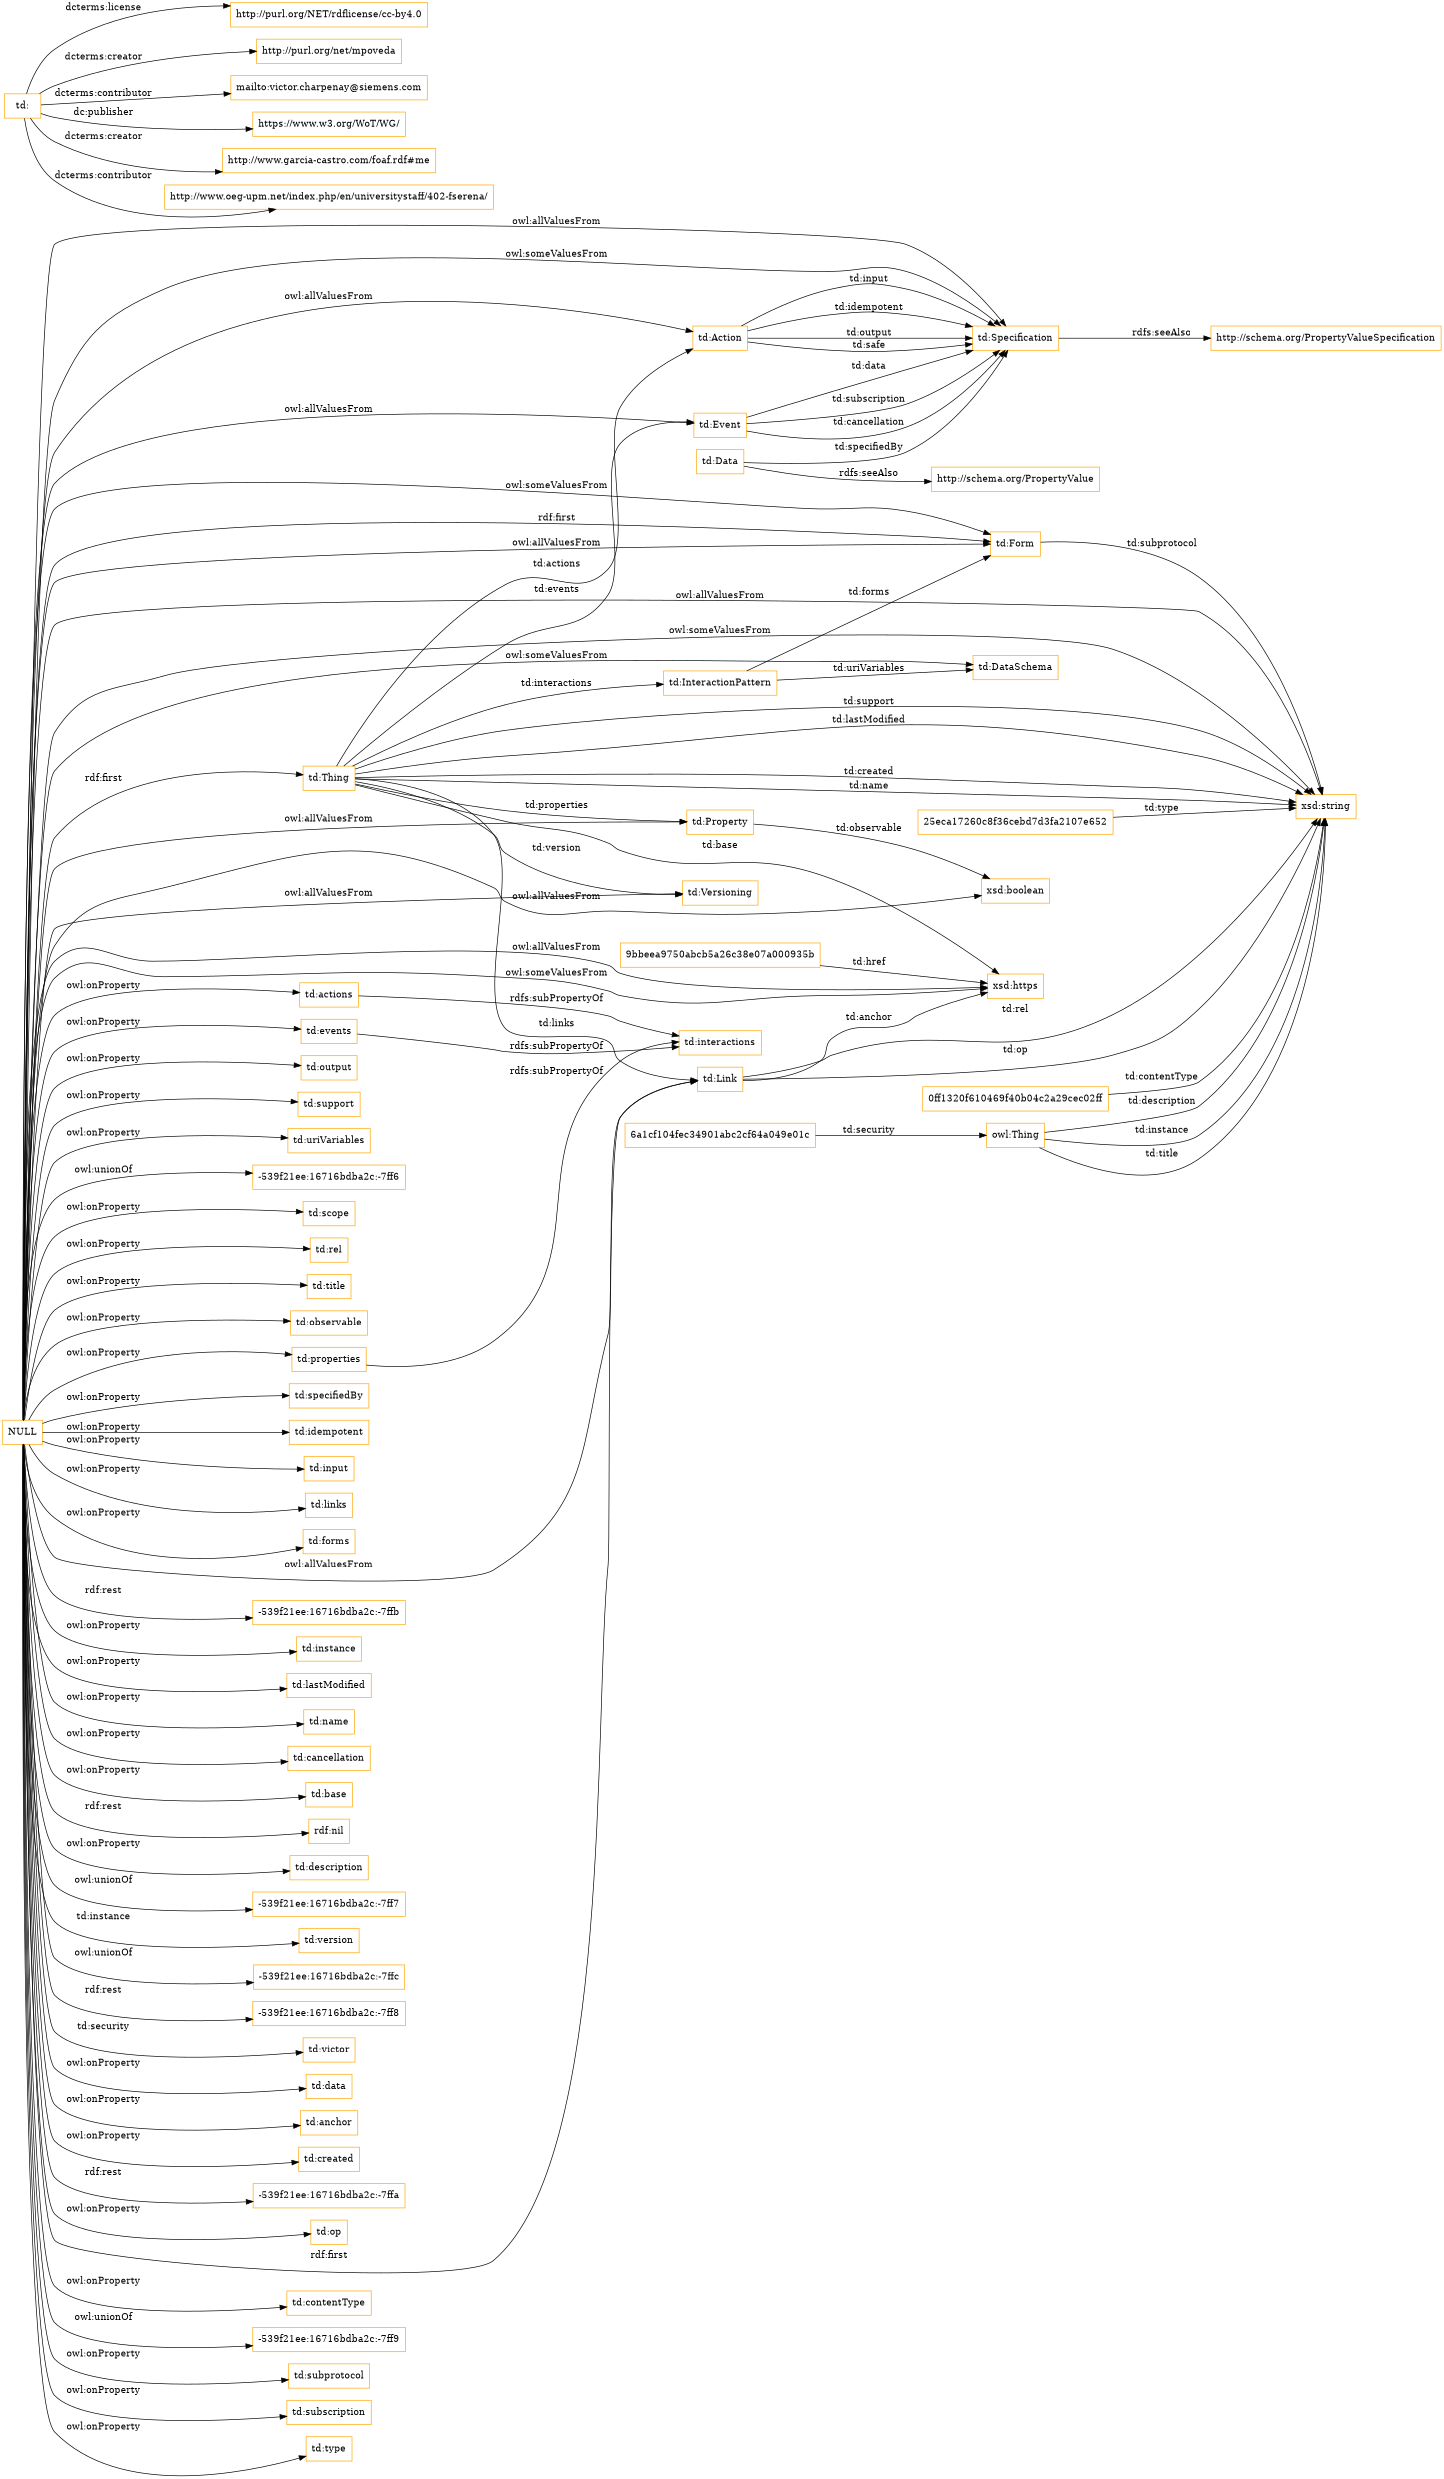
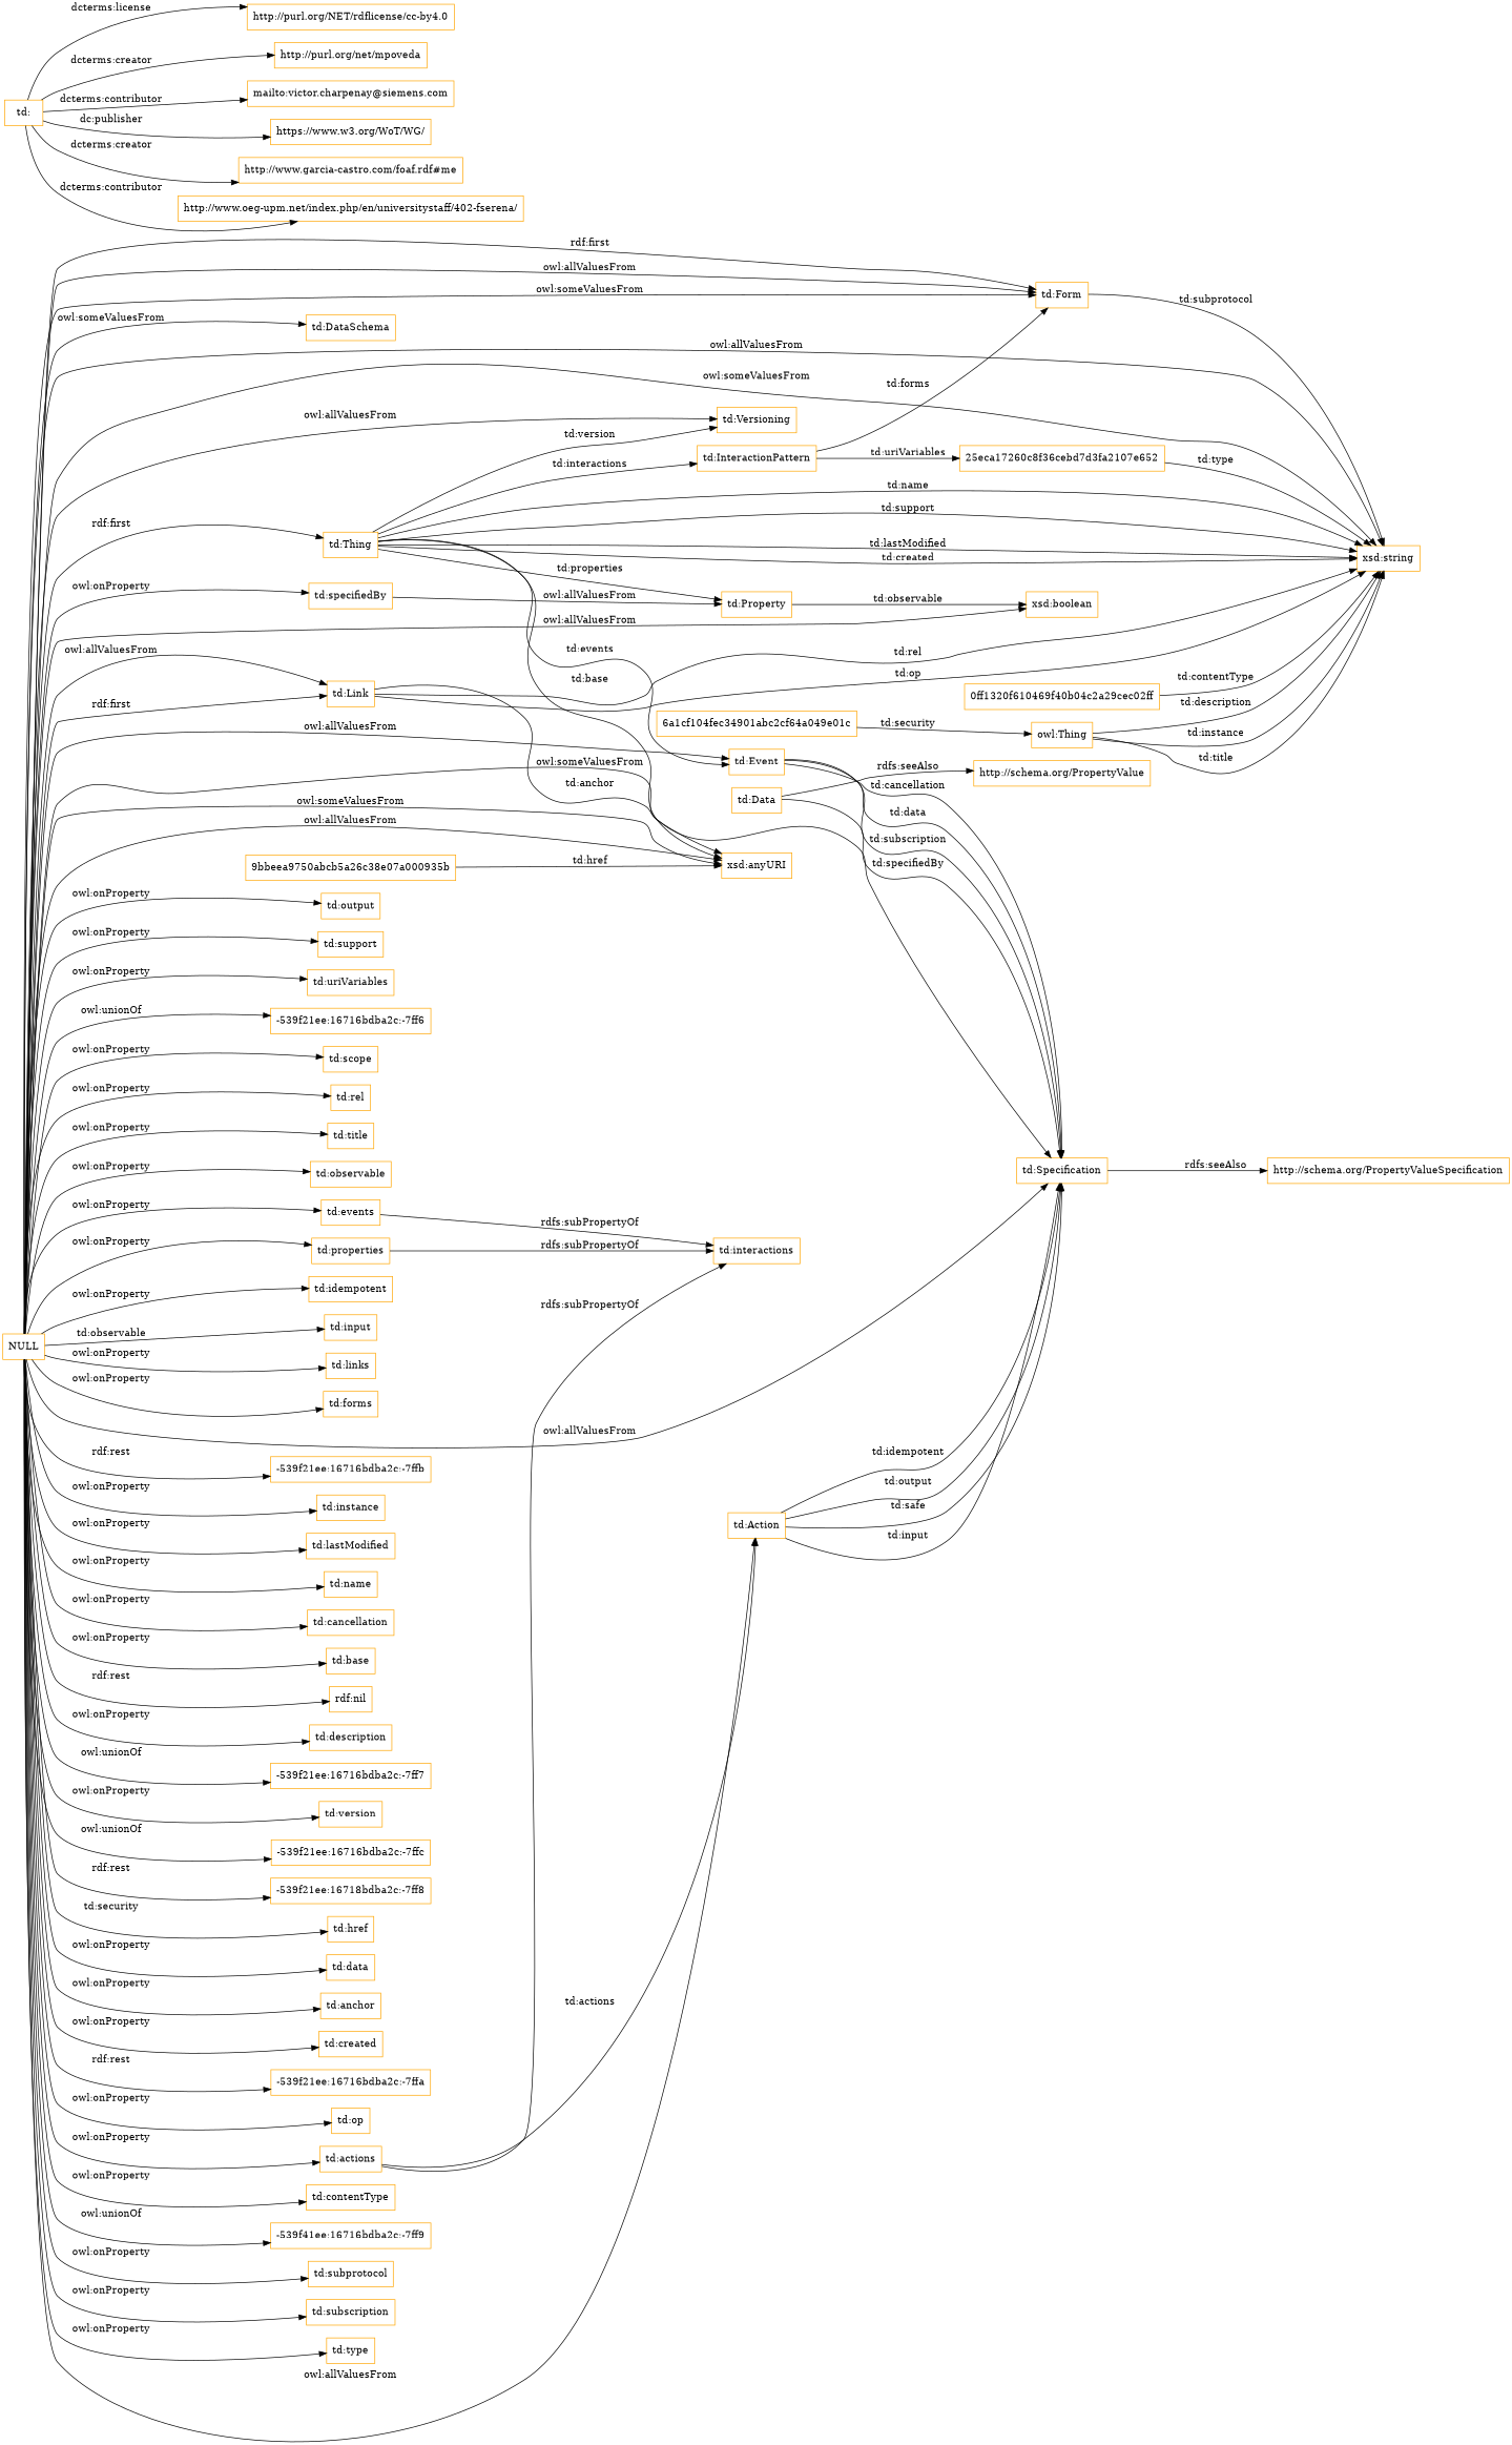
  digraph {
    rankdir=LR
    node [color=orange shape=rectangle]
    "td:InteractionPattern"
    "td:Form"
    "td:DataSchema"
    "xsd:string"
    "td:Data"
    "td:Specification"
    "http://schema.org/PropertyValue"
    "http://schema.org/PropertyValueSpecification"
    "td:Thing"
    "td:Property"
    "td:Link"
    "td:Event"
    "td:Action"
    "td:Versioning"
-   "xsd:anyURI" [label="xsd:https"]
+   "xsd:anyURI"
    "xsd:boolean"
    "9bbeea9750abcb5a26c38e07a000935b"
    "0ff1320f610469f40b04c2a29cec02ff"
    "6a1cf104fec34901abc2cf64a049e01c"
    "owl:Thing"
    "25eca17260c8f36cebd7d3fa2107e652"
    NULL
    "td:output"
    "td:support"
    "td:uriVariables"
    "-539f21ee:16716bdba2c:-7ff6"
    "td:scope"
    "td:rel"
    "td:title"
    "td:observable"
    "td:properties"
    "td:specifiedBy"
    "td:idempotent"
    "td:input"
    "td:links"
    "td:forms"
    "td:actions"
    "-539f21ee:16716bdba2c:-7ffb"
    "td:instance"
    "td:lastModified"
    "td:name"
    "td:cancellation"
    "td:base"
    "rdf:nil"
    "td:description"
    "-539f21ee:16716bdba2c:-7ff7"
    "td:version"
    "-539f21ee:16716bdba2c:-7ffc"
-   "-539f21ee:16716bdba2c:-7ff8"
-   "td:href" [label="td:victor"]
+   "-539f21ee:16716bdba2c:-7ff8" [label="-539f21ee:16718bdba2c:-7ff8"]
+   "td:href"
    "td:data"
    "td:anchor"
    "td:created"
    "-539f21ee:16716bdba2c:-7ffa"
    "td:op"
    "td:events"
    "td:contentType"
-   "-539f21ee:16716bdba2c:-7ff9"
+   "-539f21ee:16716bdba2c:-7ff9" [label="-539f41ee:16716bdba2c:-7ff9"]
    "td:subprotocol"
    "td:subscription"
    "td:type"
    "td:interactions"
    "td:"
    "http://purl.org/NET/rdflicense/cc-by4.0"
    "http://purl.org/net/mpoveda"
    "mailto:victor.charpenay@siemens.com"
    "https://www.w3.org/WoT/WG/"
    "http://www.garcia-castro.com/foaf.rdf#me"
    "http://www.oeg-upm.net/index.php/en/universitystaff/402-fserena/"
    "td:InteractionPattern" -> "td:Form" [label="td:forms"]
-   "td:InteractionPattern" -> "td:DataSchema" [label="td:uriVariables"]
+   "td:InteractionPattern" -> "25eca17260c8f36cebd7d3fa2107e652" [label="td:uriVariables"]
    "td:Form" -> "xsd:string" [label="td:subprotocol"]
    "td:Data" -> "td:Specification" [label="td:specifiedBy"]
    "td:Data" -> "http://schema.org/PropertyValue" [label="rdfs:seeAlso"]
    "td:Specification" -> "http://schema.org/PropertyValueSpecification" [label="rdfs:seeAlso"]
    "td:Thing" -> "td:InteractionPattern" [label="td:interactions"]
    "td:Thing" -> "xsd:string" [label="td:name"]
    "td:Thing" -> "xsd:string" [label="td:support"]
    "td:Thing" -> "xsd:string" [label="td:lastModified"]
    "td:Thing" -> "xsd:string" [label="td:created"]
    "td:Thing" -> "td:Property" [label="td:properties"]
-   "td:Thing" -> "td:Link" [label="td:links"]
    "td:Thing" -> "td:Event" [label="td:events"]
-   "td:Thing" -> "td:Action" [label="td:actions"]
+   "td:actions" -> "td:Action" [label="td:actions"]
    "td:Thing" -> "td:Versioning" [label="td:version"]
    "td:Thing" -> "xsd:anyURI" [label="td:base"]
    "td:Property" -> "xsd:boolean" [label="td:observable"]
    "td:Link" -> "xsd:string" [label="td:rel"]
    "td:Link" -> "xsd:string" [label="td:op"]
    "td:Link" -> "xsd:anyURI" [label="td:anchor"]
    "td:Event" -> "td:Specification" [label="td:cancellation"]
    "td:Event" -> "td:Specification" [label="td:data"]
    "td:Event" -> "td:Specification" [label="td:subscription"]
    "td:Action" -> "td:Specification" [label="td:safe"]
    "td:Action" -> "td:Specification" [label="td:input"]
    "td:Action" -> "td:Specification" [label="td:idempotent"]
    "td:Action" -> "td:Specification" [label="td:output"]
    "9bbeea9750abcb5a26c38e07a000935b" -> "xsd:anyURI" [label="td:href"]
    "0ff1320f610469f40b04c2a29cec02ff" -> "xsd:string" [label="td:contentType"]
    "6a1cf104fec34901abc2cf64a049e01c" -> "owl:Thing" [label="td:security"]
    "owl:Thing" -> "xsd:string" [label="td:title"]
    "owl:Thing" -> "xsd:string" [label="td:description"]
    "owl:Thing" -> "xsd:string" [label="td:instance"]
    "25eca17260c8f36cebd7d3fa2107e652" -> "xsd:string" [label="td:type"]
    NULL -> "td:Form" [label="owl:allValuesFrom"]
    NULL -> "td:Form" [label="owl:someValuesFrom"]
    NULL -> "td:Form" [label="rdf:first"]
    NULL -> "td:DataSchema" [label="owl:someValuesFrom"]
    NULL -> "xsd:string" [label="owl:allValuesFrom"]
    NULL -> "xsd:string" [label="owl:someValuesFrom"]
    NULL -> "td:Specification" [label="owl:allValuesFrom"]
    NULL -> "td:Specification" [label="owl:someValuesFrom"]
    NULL -> "td:Thing" [label="rdf:first"]
-   NULL -> "td:Property" [label="owl:allValuesFrom"]
+   "td:specifiedBy" -> "td:Property" [label="owl:allValuesFrom"]
    NULL -> "td:Link" [label="owl:allValuesFrom"]
    NULL -> "td:Link" [label="rdf:first"]
    NULL -> "td:Event" [label="owl:allValuesFrom"]
    NULL -> "td:Action" [label="owl:allValuesFrom"]
    NULL -> "td:Versioning" [label="owl:allValuesFrom"]
    NULL -> "xsd:anyURI" [label="owl:someValuesFrom"]
    NULL -> "xsd:anyURI" [label="owl:allValuesFrom"]
    NULL -> "xsd:boolean" [label="owl:allValuesFrom"]
    NULL -> "td:output" [label="owl:onProperty"]
    NULL -> "td:support" [label="owl:onProperty"]
    NULL -> "td:uriVariables" [label="owl:onProperty"]
    NULL -> "-539f21ee:16716bdba2c:-7ff6" [label="owl:unionOf"]
    NULL -> "td:scope" [label="owl:onProperty"]
    NULL -> "td:rel" [label="owl:onProperty"]
    NULL -> "td:title" [label="owl:onProperty"]
    NULL -> "td:observable" [label="owl:onProperty"]
    NULL -> "td:properties" [label="owl:onProperty"]
    NULL -> "td:specifiedBy" [label="owl:onProperty"]
    NULL -> "td:idempotent" [label="owl:onProperty"]
-   NULL -> "td:input" [label="owl:onProperty"]
+   NULL -> "td:input" [label="td:observable"]
    NULL -> "td:links" [label="owl:onProperty"]
    NULL -> "td:forms" [label="owl:onProperty"]
    NULL -> "td:actions" [label="owl:onProperty"]
    NULL -> "-539f21ee:16716bdba2c:-7ffb" [label="rdf:rest"]
    NULL -> "td:instance" [label="owl:onProperty"]
    NULL -> "td:lastModified" [label="owl:onProperty"]
    NULL -> "td:name" [label="owl:onProperty"]
    NULL -> "td:cancellation" [label="owl:onProperty"]
    NULL -> "td:base" [label="owl:onProperty"]
    NULL -> "rdf:nil" [label="rdf:rest"]
    NULL -> "td:description" [label="owl:onProperty"]
    NULL -> "-539f21ee:16716bdba2c:-7ff7" [label="owl:unionOf"]
-   NULL -> "td:version" [label="td:instance"]
+   NULL -> "td:version" [label="owl:onProperty"]
    NULL -> "-539f21ee:16716bdba2c:-7ffc" [label="owl:unionOf"]
    NULL -> "-539f21ee:16716bdba2c:-7ff8" [label="rdf:rest"]
    NULL -> "td:href" [label="td:security"]
    NULL -> "td:data" [label="owl:onProperty"]
    NULL -> "td:anchor" [label="owl:onProperty"]
    NULL -> "td:created" [label="owl:onProperty"]
    NULL -> "-539f21ee:16716bdba2c:-7ffa" [label="rdf:rest"]
    NULL -> "td:op" [label="owl:onProperty"]
    NULL -> "td:events" [label="owl:onProperty"]
    NULL -> "td:contentType" [label="owl:onProperty"]
    NULL -> "-539f21ee:16716bdba2c:-7ff9" [label="owl:unionOf"]
    NULL -> "td:subprotocol" [label="owl:onProperty"]
    NULL -> "td:subscription" [label="owl:onProperty"]
    NULL -> "td:type" [label="owl:onProperty"]
    "td:properties" -> "td:interactions" [label="rdfs:subPropertyOf"]
    "td:actions" -> "td:interactions" [label="rdfs:subPropertyOf"]
    "td:events" -> "td:interactions" [label="rdfs:subPropertyOf"]
    "td:" -> "http://purl.org/NET/rdflicense/cc-by4.0" [label="dcterms:license"]
    "td:" -> "http://purl.org/net/mpoveda" [label="dcterms:creator"]
    "td:" -> "mailto:victor.charpenay@siemens.com" [label="dcterms:contributor"]
    "td:" -> "https://www.w3.org/WoT/WG/" [label="dc:publisher"]
    "td:" -> "http://www.garcia-castro.com/foaf.rdf#me" [label="dcterms:creator"]
    "td:" -> "http://www.oeg-upm.net/index.php/en/universitystaff/402-fserena/" [label="dcterms:contributor"]
  }
